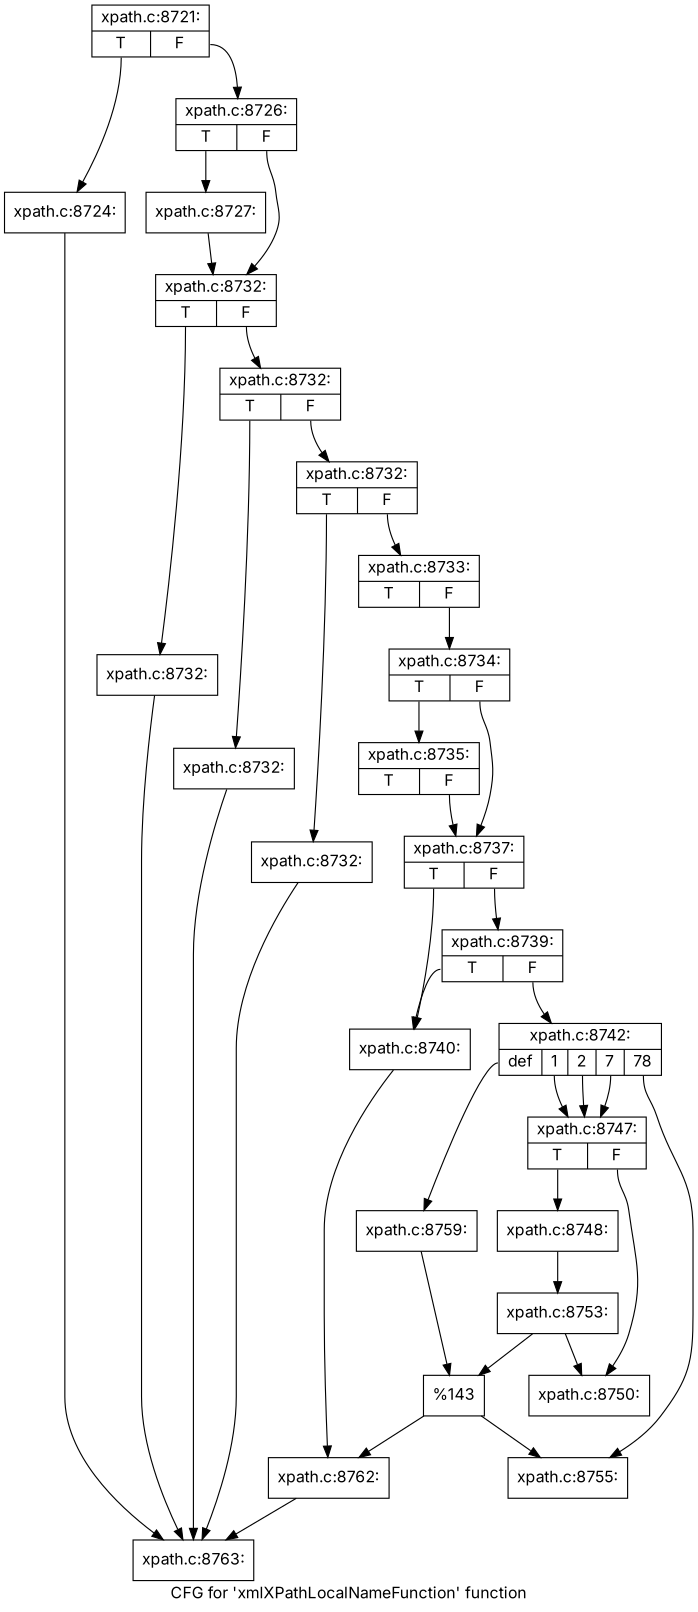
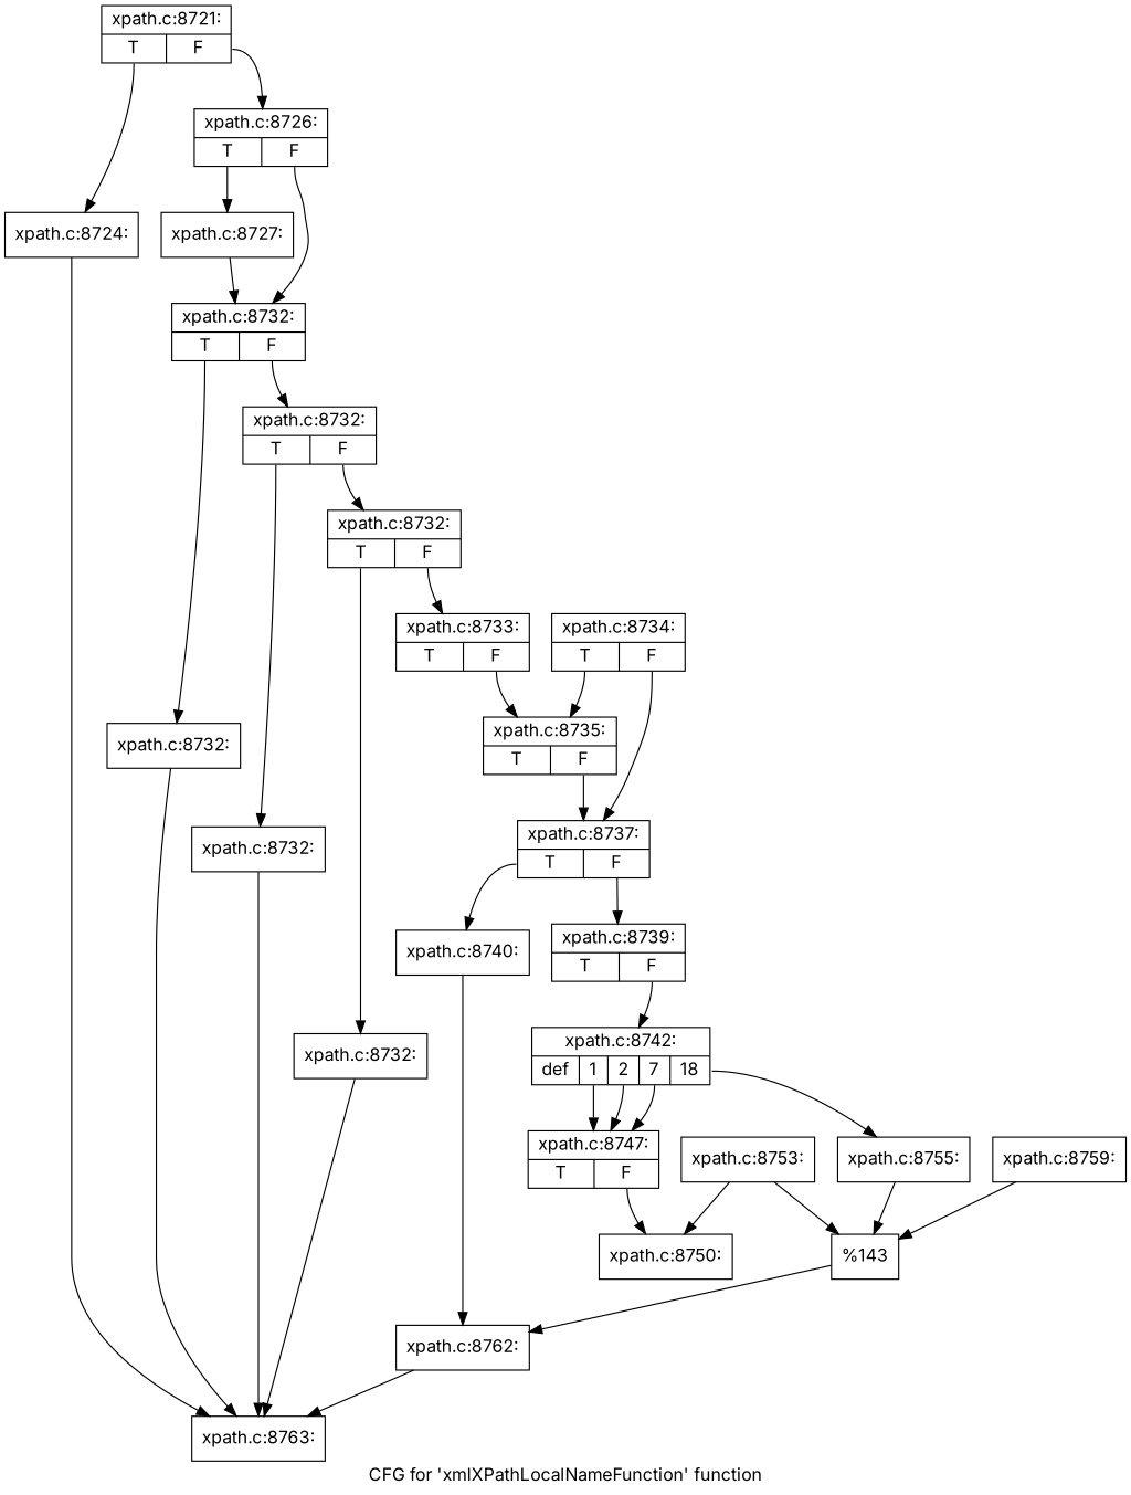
  digraph {
    fontname=Inter
    label="CFG for 'xmlXPathLocalNameFunction' function"
    node [fontname=Inter shape=record]
    edge [fontname=Inter]
    n1 [label="{xpath.c:8721:|{<s0>T|<s1>F}}"]
    n2 [label="{xpath.c:8724:}"]
    n3 [label="{xpath.c:8726:|{<s0>T|<s1>F}}"]
    n4 [label="{xpath.c:8763:}"]
    n5 [label="{xpath.c:8727:}"]
    n6 [label="{xpath.c:8732:|{<s0>T|<s1>F}}"]
    n7 [label="{xpath.c:8732:}"]
    n8 [label="{xpath.c:8732:|{<s0>T|<s1>F}}"]
    n9 [label="{xpath.c:8732:}"]
    n10 [label="{xpath.c:8732:|{<s0>T|<s1>F}}"]
    n11 [label="{xpath.c:8732:}"]
    n12 [label="{xpath.c:8733:|{<s0>T|<s1>F}}"]
    n13 [label="{xpath.c:8734:|{<s0>T|<s1>F}}"]
    n14 [label="{xpath.c:8735:|{<s0>T|<s1>F}}"]
    n15 [label="{xpath.c:8737:|{<s0>T|<s1>F}}"]
    n16 [label="{xpath.c:8740:}"]
    n17 [label="{xpath.c:8739:|{<s0>T|<s1>F}}"]
    n18 [label="{xpath.c:8762:}"]
-   n19 [label="{xpath.c:8742:|{<s0>def|<s1>1|<s2>2|<s3>7|<s4>78}}"]
+   n19 [label="{xpath.c:8742:|{<s0>def|<s1>1|<s2>2|<s3>7|<s4>18}}"]
    n20 [label="{xpath.c:8759:}"]
    n21 [label="{xpath.c:8747:|{<s0>T|<s1>F}}"]
    n22 [label="{xpath.c:8755:}"]
    n23 [label="{%143}"]
-   n24 [label="{xpath.c:8748:}"]
    n25 [label="{xpath.c:8750:}"]
    n26 [label="{xpath.c:8753:}"]
    n1 -> n2 [tailport=s0]
    n1 -> n3 [tailport=s1]
    n2 -> n4
    n3 -> n5 [tailport=s0]
    n3 -> n6 [tailport=s1]
    n5 -> n6
    n6 -> n7 [tailport=s0]
    n6 -> n8 [tailport=s1]
    n7 -> n4
    n8 -> n9 [tailport=s0]
    n8 -> n10 [tailport=s1]
    n9 -> n4
    n10 -> n11 [tailport=s0]
    n10 -> n12 [tailport=s1]
    n11 -> n4
-   n12 -> n13 [tailport=s1]
+   n12 -> n14 [tailport=s1]
    n13 -> n14 [tailport=s0]
    n13 -> n15 [tailport=s1]
    n14 -> n15 [tailport=s1]
    n15 -> n16 [tailport=s0]
    n15 -> n17 [tailport=s1]
    n16 -> n18
-   n17 -> n16 [tailport=s0]
    n17 -> n19 [tailport=s1]
    n18 -> n4
-   n19 -> n20 [tailport=s0]
    n19 -> n21 [tailport=s1]
    n19 -> n21 [tailport=s2]
    n19 -> n21 [tailport=s3]
    n19 -> n22 [tailport=s4]
    n20 -> n23
-   n21 -> n24 [tailport=s0]
    n21 -> n25 [tailport=s1]
-   n23 -> n22
+   n22 -> n23
    n23 -> n18
-   n24 -> n26
    n26 -> n23
    n26 -> n25
  }
